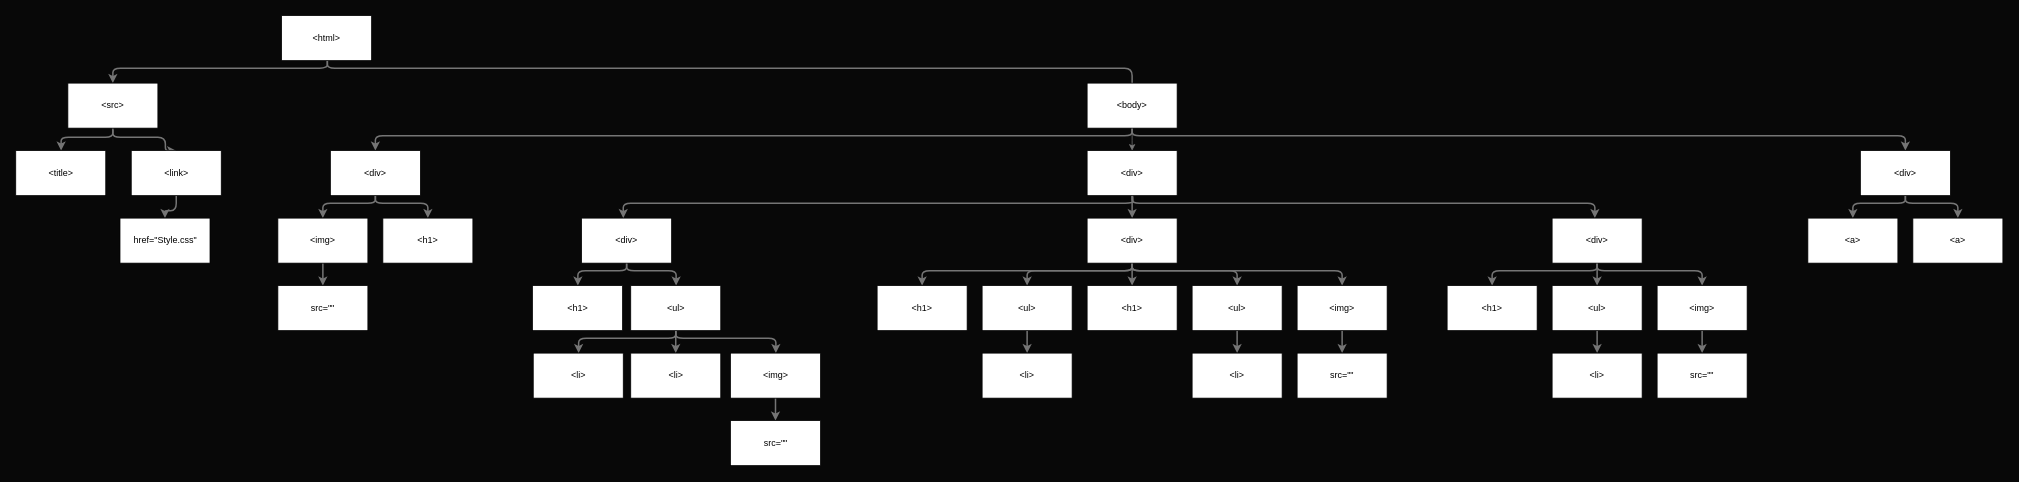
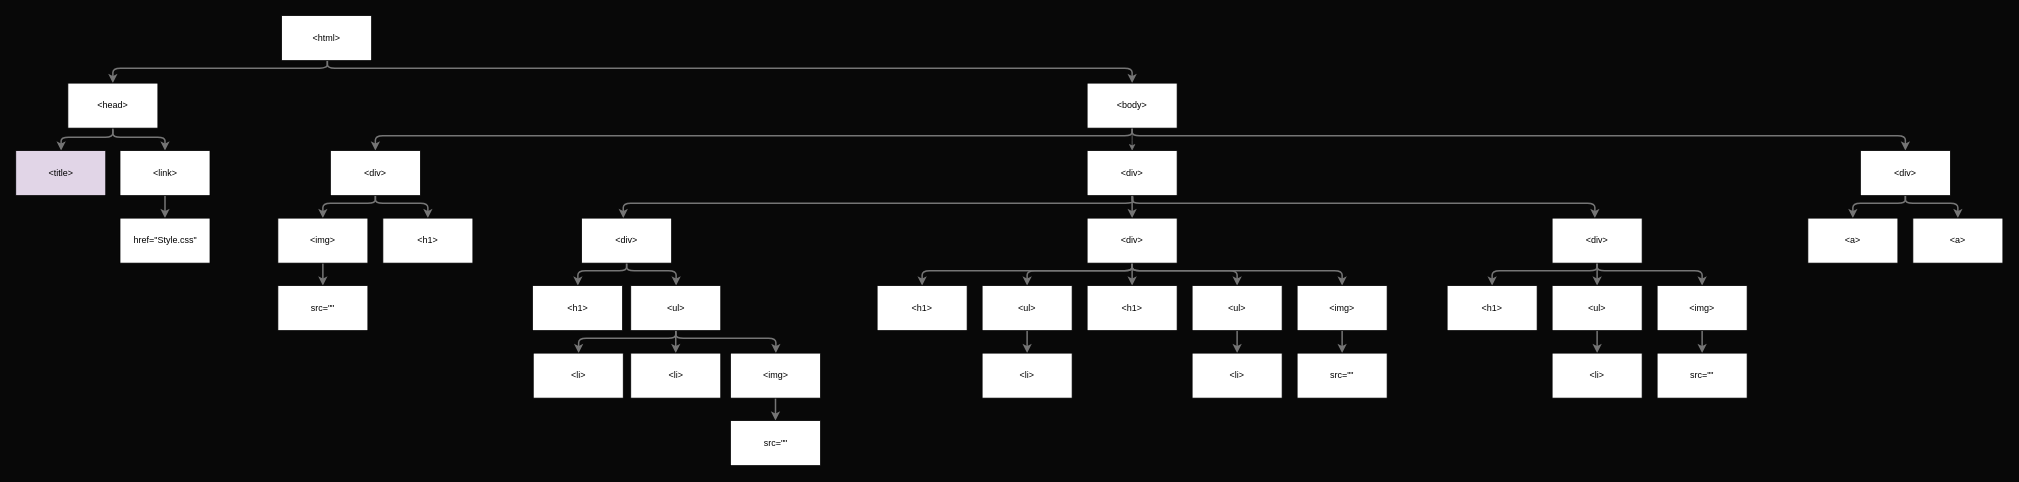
  <mxCell id="0" />
  <mxCell id="1" parent="0" />
  <mxCell id="2" style="edgeStyle=orthogonalEdgeStyle;orthogonalLoop=1;jettySize=auto;html=1;entryX=0.5;entryY=0;entryDx=0;entryDy=0;exitX=0.508;exitY=1.002;exitDx=0;exitDy=0;exitPerimeter=0;strokeColor=#757575;strokeWidth=2;" edge="1" parent="1" source="4" target="7"><mxGeometry relative="1" as="geometry"><mxPoint x="210" y="230" as="targetPoint" /><mxPoint x="445" y="80" as="sourcePoint" /><Array as="points"><mxPoint x="436" y="90" /><mxPoint x="150" y="90" /></Array></mxGeometry></mxCell>
- <mxCell id="3" style="edgeStyle=orthogonalEdgeStyle;orthogonalLoop=1;jettySize=auto;html=1;entryX=0.5;entryY=0;entryDx=0;entryDy=0;exitX=0.508;exitY=1.003;exitDx=0;exitDy=0;exitPerimeter=0;strokeColor=#757575;strokeWidth=2;endArrow=none;" edge="1" parent="1" source="4" target="11"><mxGeometry relative="1" as="geometry"><mxPoint x="680" y="230" as="targetPoint" /><mxPoint x="445" y="80" as="sourcePoint" /><Array as="points"><mxPoint x="436" y="90" /><mxPoint x="1509" y="90" /></Array></mxGeometry></mxCell>
+ <mxCell id="3" style="edgeStyle=orthogonalEdgeStyle;orthogonalLoop=1;jettySize=auto;html=1;entryX=0.5;entryY=0;entryDx=0;entryDy=0;exitX=0.508;exitY=1.003;exitDx=0;exitDy=0;exitPerimeter=0;strokeColor=#757575;strokeWidth=2;" edge="1" parent="1" source="4" target="11"><mxGeometry relative="1" as="geometry"><mxPoint x="680" y="230" as="targetPoint" /><mxPoint x="445" y="80" as="sourcePoint" /><Array as="points"><mxPoint x="436" y="90" /><mxPoint x="1509" y="90" /></Array></mxGeometry></mxCell>
  <mxCell id="4" value="&amp;lt;html&amp;gt;" style="whiteSpace=wrap;html=1;" vertex="1" parent="1"><mxGeometry x="375" y="20" width="120" height="60" as="geometry" /></mxCell>
  <mxCell id="5" style="edgeStyle=orthogonalEdgeStyle;orthogonalLoop=1;jettySize=auto;html=1;strokeColor=#757575;strokeWidth=2;" edge="1" parent="1" source="7"><mxGeometry relative="1" as="geometry"><mxPoint x="81" y="200" as="targetPoint" /><Array as="points"><mxPoint x="150" y="182" /><mxPoint x="81" y="182" /></Array></mxGeometry></mxCell>
  <mxCell id="6" style="edgeStyle=orthogonalEdgeStyle;orthogonalLoop=1;jettySize=auto;html=1;entryX=0.5;entryY=0;entryDx=0;entryDy=0;strokeColor=#757575;strokeWidth=2;" edge="1" parent="1" target="14"><mxGeometry relative="1" as="geometry"><mxPoint x="230" y="292" as="targetPoint" /><mxPoint x="150" y="172" as="sourcePoint" /><Array as="points"><mxPoint x="150" y="182" /><mxPoint x="220" y="182" /><mxPoint x="220" y="200" /></Array></mxGeometry></mxCell>
- <mxCell id="7" value="&amp;lt;src&amp;gt;" style="whiteSpace=wrap;html=1;" vertex="1" parent="1"><mxGeometry x="90" y="110" width="120" height="60" as="geometry" /></mxCell>
+ <mxCell id="7" value="&amp;lt;head&amp;gt;" style="whiteSpace=wrap;html=1;" vertex="1" parent="1"><mxGeometry x="90" y="110" width="120" height="60" as="geometry" /></mxCell>
  <mxCell id="8" value="" style="edgeStyle=orthogonalEdgeStyle;orthogonalLoop=1;jettySize=auto;html=1;entryX=0.5;entryY=0;entryDx=0;entryDy=0;strokeColor=#757575;strokeWidth=2;" edge="1" parent="1" source="11" target="18"><mxGeometry relative="1" as="geometry"><Array as="points"><mxPoint x="1509" y="180" /><mxPoint x="500" y="180" /></Array></mxGeometry></mxCell>
  <mxCell id="9" value="" style="edgeStyle=orthogonalEdgeStyle;orthogonalLoop=1;jettySize=auto;html=1;strokeColor=#787878;" edge="1" parent="1" source="11" target="22"><mxGeometry relative="1" as="geometry"><Array as="points"><mxPoint x="1509" y="180" /><mxPoint x="1509" y="180" /></Array></mxGeometry></mxCell>
  <mxCell id="10" value="" style="edgeStyle=orthogonalEdgeStyle;orthogonalLoop=1;jettySize=auto;html=1;strokeColor=#757575;strokeWidth=2;" edge="1" parent="1" source="11" target="41"><mxGeometry relative="1" as="geometry"><Array as="points"><mxPoint x="1509" y="180" /><mxPoint x="2540" y="180" /></Array></mxGeometry></mxCell>
  <mxCell id="11" value="&amp;lt;body&amp;gt;" style="whiteSpace=wrap;html=1;" vertex="1" parent="1"><mxGeometry x="1449" y="110" width="120" height="60" as="geometry" /></mxCell>
- <mxCell id="12" value="&amp;lt;title&amp;gt;" style="whiteSpace=wrap;html=1;" vertex="1" parent="1"><mxGeometry x="20.5" y="200" width="120" height="60" as="geometry" /></mxCell>
+ <mxCell id="12" value="&amp;lt;title&amp;gt;" style="whiteSpace=wrap;html=1;fillColor=#e1d5e7;" vertex="1" parent="1"><mxGeometry x="20.5" y="200" width="120" height="60" as="geometry" /></mxCell>
  <mxCell id="13" value="" style="edgeStyle=orthogonalEdgeStyle;orthogonalLoop=1;jettySize=auto;html=1;strokeColor=#757575;strokeWidth=2;" edge="1" parent="1" source="14" target="15"><mxGeometry relative="1" as="geometry" /></mxCell>
- <mxCell id="14" value="&amp;lt;link&amp;gt;" style="whiteSpace=wrap;html=1;" vertex="1" parent="1"><mxGeometry x="174.5" y="200" width="120" height="60" as="geometry" /></mxCell>
+ <mxCell id="14" value="&amp;lt;link&amp;gt;" style="whiteSpace=wrap;html=1;" vertex="1" parent="1"><mxGeometry x="159.5" y="200" width="120" height="60" as="geometry" /></mxCell>
  <mxCell id="15" value="href=&quot;Style.css&quot;" style="whiteSpace=wrap;html=1;" vertex="1" parent="1"><mxGeometry x="159.5" y="290" width="120" height="60" as="geometry" /></mxCell>
  <mxCell id="16" value="" style="edgeStyle=orthogonalEdgeStyle;orthogonalLoop=1;jettySize=auto;html=1;strokeColor=#757575;strokeWidth=2;" edge="1" parent="1" source="18" target="24"><mxGeometry relative="1" as="geometry"><Array as="points"><mxPoint x="500" y="270" /><mxPoint x="430" y="270" /></Array></mxGeometry></mxCell>
  <mxCell id="17" value="" style="edgeStyle=orthogonalEdgeStyle;orthogonalLoop=1;jettySize=auto;html=1;strokeColor=#757575;strokeWidth=2;" edge="1" parent="1" source="18" target="25"><mxGeometry relative="1" as="geometry"><Array as="points"><mxPoint x="500" y="270" /><mxPoint x="570" y="270" /></Array></mxGeometry></mxCell>
  <mxCell id="18" value="&amp;lt;div&amp;gt;" style="whiteSpace=wrap;html=1;" vertex="1" parent="1"><mxGeometry x="440" y="200" width="120" height="60" as="geometry" /></mxCell>
  <mxCell id="19" value="" style="edgeStyle=orthogonalEdgeStyle;orthogonalLoop=1;jettySize=auto;html=1;strokeColor=#757575;strokeWidth=2;exitX=0.5;exitY=1;exitDx=0;exitDy=0;" edge="1" parent="1" source="22"><mxGeometry relative="1" as="geometry"><mxPoint x="930.5" y="260.03" as="sourcePoint" /><mxPoint x="830.5" y="290.03" as="targetPoint" /><Array as="points"><mxPoint x="1510" y="260" /><mxPoint x="1510" y="270" /><mxPoint x="831" y="270" /></Array></mxGeometry></mxCell>
  <mxCell id="20" value="" style="edgeStyle=orthogonalEdgeStyle;orthogonalLoop=1;jettySize=auto;html=1;strokeColor=#757575;strokeWidth=2;exitX=0.5;exitY=1;exitDx=0;exitDy=0;" edge="1" parent="1" source="22" target="34"><mxGeometry relative="1" as="geometry"><mxPoint x="932" y="270" as="sourcePoint" /><Array as="points"><mxPoint x="1509" y="270" /><mxPoint x="1509" y="270" /></Array></mxGeometry></mxCell>
  <mxCell id="21" value="" style="edgeStyle=orthogonalEdgeStyle;orthogonalLoop=1;jettySize=auto;html=1;exitX=0.5;exitY=1;exitDx=0;exitDy=0;strokeColor=#757575;strokeWidth=2;" edge="1" parent="1" source="22"><mxGeometry relative="1" as="geometry"><mxPoint x="939" y="260" as="sourcePoint" /><mxPoint x="2126" y="290" as="targetPoint" /><Array as="points"><mxPoint x="1509" y="270" /><mxPoint x="2126" y="270" /></Array></mxGeometry></mxCell>
  <mxCell id="22" value="&amp;lt;div&amp;gt;" style="whiteSpace=wrap;html=1;" vertex="1" parent="1"><mxGeometry x="1449" y="200" width="120" height="60" as="geometry" /></mxCell>
  <mxCell id="23" value="" style="edgeStyle=orthogonalEdgeStyle;orthogonalLoop=1;jettySize=auto;html=1;strokeColor=#757575;strokeWidth=2;" edge="1" parent="1" source="24" target="51"><mxGeometry relative="1" as="geometry" /></mxCell>
  <mxCell id="24" value="&amp;lt;img&amp;gt;" style="whiteSpace=wrap;html=1;" vertex="1" parent="1"><mxGeometry x="370" y="290" width="120" height="60" as="geometry" /></mxCell>
  <mxCell id="25" value="&amp;lt;h1&amp;gt;" style="whiteSpace=wrap;html=1;" vertex="1" parent="1"><mxGeometry x="510" y="290" width="120" height="60" as="geometry" /></mxCell>
  <mxCell id="26" value="" style="edgeStyle=orthogonalEdgeStyle;orthogonalLoop=1;jettySize=auto;html=1;strokeColor=#757575;strokeWidth=2;" edge="1" parent="1" source="28" target="42"><mxGeometry relative="1" as="geometry"><Array as="points"><mxPoint x="835" y="360" /><mxPoint x="770" y="360" /></Array></mxGeometry></mxCell>
  <mxCell id="27" value="" style="edgeStyle=orthogonalEdgeStyle;orthogonalLoop=1;jettySize=auto;html=1;strokeColor=#757575;strokeWidth=2;" edge="1" parent="1" source="28" target="46"><mxGeometry relative="1" as="geometry"><Array as="points"><mxPoint x="835" y="360" /><mxPoint x="901" y="360" /></Array></mxGeometry></mxCell>
  <mxCell id="28" value="&amp;lt;div&amp;gt;" style="whiteSpace=wrap;html=1;" vertex="1" parent="1"><mxGeometry x="775" y="290" width="120" height="60" as="geometry" /></mxCell>
  <mxCell id="29" value="" style="edgeStyle=orthogonalEdgeStyle;orthogonalLoop=1;jettySize=auto;html=1;strokeColor=#757575;strokeWidth=2;" edge="1" parent="1" source="34" target="54"><mxGeometry relative="1" as="geometry"><Array as="points"><mxPoint x="1509" y="360" /><mxPoint x="1229" y="360" /></Array></mxGeometry></mxCell>
  <mxCell id="30" value="" style="edgeStyle=orthogonalEdgeStyle;orthogonalLoop=1;jettySize=auto;html=1;strokeColor=#757575;strokeWidth=2;" edge="1" parent="1" source="34" target="56"><mxGeometry relative="1" as="geometry"><Array as="points"><mxPoint x="1509" y="360" /><mxPoint x="1369" y="360" /></Array></mxGeometry></mxCell>
  <mxCell id="31" value="" style="edgeStyle=orthogonalEdgeStyle;orthogonalLoop=1;jettySize=auto;html=1;strokeColor=#757575;strokeWidth=2;" edge="1" parent="1" source="34" target="58"><mxGeometry relative="1" as="geometry"><Array as="points"><mxPoint x="1509" y="360" /><mxPoint x="1509" y="360" /></Array></mxGeometry></mxCell>
  <mxCell id="32" value="" style="edgeStyle=orthogonalEdgeStyle;orthogonalLoop=1;jettySize=auto;html=1;strokeColor=#757575;strokeWidth=2;" edge="1" parent="1" source="34" target="60"><mxGeometry relative="1" as="geometry"><Array as="points"><mxPoint x="1509" y="360" /><mxPoint x="1649" y="360" /></Array></mxGeometry></mxCell>
  <mxCell id="33" value="" style="edgeStyle=orthogonalEdgeStyle;orthogonalLoop=1;jettySize=auto;html=1;strokeColor=#757575;strokeWidth=2;" edge="1" parent="1" source="34" target="63"><mxGeometry relative="1" as="geometry"><Array as="points"><mxPoint x="1509" y="360" /><mxPoint x="1789" y="360" /></Array></mxGeometry></mxCell>
  <mxCell id="34" value="&amp;lt;div&amp;gt;" style="whiteSpace=wrap;html=1;" vertex="1" parent="1"><mxGeometry x="1449" y="290" width="120" height="60" as="geometry" /></mxCell>
  <mxCell id="35" value="" style="edgeStyle=orthogonalEdgeStyle;orthogonalLoop=1;jettySize=auto;html=1;strokeColor=#757575;strokeWidth=2;" edge="1" parent="1" source="38" target="65"><mxGeometry relative="1" as="geometry"><Array as="points"><mxPoint x="2129" y="360" /><mxPoint x="1989" y="360" /></Array></mxGeometry></mxCell>
  <mxCell id="36" value="" style="edgeStyle=orthogonalEdgeStyle;orthogonalLoop=1;jettySize=auto;html=1;strokeColor=#757575;strokeWidth=2;" edge="1" parent="1" source="38" target="67"><mxGeometry relative="1" as="geometry" /></mxCell>
  <mxCell id="37" value="" style="edgeStyle=orthogonalEdgeStyle;orthogonalLoop=1;jettySize=auto;html=1;strokeColor=#757575;strokeWidth=2;" edge="1" parent="1" source="38" target="70"><mxGeometry relative="1" as="geometry"><Array as="points"><mxPoint x="2129" y="360" /><mxPoint x="2269" y="360" /></Array></mxGeometry></mxCell>
  <mxCell id="38" value="&amp;lt;div&amp;gt;" style="whiteSpace=wrap;html=1;" vertex="1" parent="1"><mxGeometry x="2069" y="290" width="120" height="60" as="geometry" /></mxCell>
  <mxCell id="39" value="" style="edgeStyle=orthogonalEdgeStyle;orthogonalLoop=1;jettySize=auto;html=1;strokeColor=#757575;strokeWidth=2;" edge="1" parent="1" source="41" target="72"><mxGeometry relative="1" as="geometry"><Array as="points"><mxPoint x="2540" y="270" /><mxPoint x="2470" y="270" /></Array></mxGeometry></mxCell>
  <mxCell id="40" value="" style="edgeStyle=orthogonalEdgeStyle;orthogonalLoop=1;jettySize=auto;html=1;strokeColor=#757575;strokeWidth=2;" edge="1" parent="1" source="41" target="73"><mxGeometry relative="1" as="geometry"><Array as="points"><mxPoint x="2540" y="270" /><mxPoint x="2610" y="270" /></Array></mxGeometry></mxCell>
  <mxCell id="41" value="&amp;lt;div&amp;gt;" style="whiteSpace=wrap;html=1;" vertex="1" parent="1"><mxGeometry x="2480" y="200" width="120" height="60" as="geometry" /></mxCell>
  <mxCell id="42" value="&amp;lt;h1&amp;gt;" style="whiteSpace=wrap;html=1;" vertex="1" parent="1"><mxGeometry x="709.5" y="380" width="120" height="60" as="geometry" /></mxCell>
  <mxCell id="43" value="" style="edgeStyle=orthogonalEdgeStyle;orthogonalLoop=1;jettySize=auto;html=1;strokeColor=#757575;strokeWidth=2;" edge="1" parent="1" source="46" target="47"><mxGeometry relative="1" as="geometry"><Array as="points"><mxPoint x="901" y="450" /><mxPoint x="771" y="450" /></Array></mxGeometry></mxCell>
  <mxCell id="44" value="" style="edgeStyle=orthogonalEdgeStyle;orthogonalLoop=1;jettySize=auto;html=1;strokeColor=#757575;strokeWidth=2;" edge="1" parent="1" source="46" target="48"><mxGeometry relative="1" as="geometry"><Array as="points"><mxPoint x="901" y="450" /><mxPoint x="901" y="450" /></Array></mxGeometry></mxCell>
  <mxCell id="45" value="" style="edgeStyle=orthogonalEdgeStyle;orthogonalLoop=1;jettySize=auto;html=1;strokeColor=#757575;strokeWidth=2;" edge="1" parent="1" source="46" target="50"><mxGeometry relative="1" as="geometry"><Array as="points"><mxPoint x="901" y="450" /><mxPoint x="1034" y="450" /></Array></mxGeometry></mxCell>
  <mxCell id="46" value="&amp;lt;ul&amp;gt;" style="whiteSpace=wrap;html=1;" vertex="1" parent="1"><mxGeometry x="840.5" y="380" width="120" height="60" as="geometry" /></mxCell>
  <mxCell id="47" value="&amp;lt;li&amp;gt;" style="whiteSpace=wrap;html=1;" vertex="1" parent="1"><mxGeometry x="710.5" y="470" width="120" height="60" as="geometry" /></mxCell>
  <mxCell id="48" value="&amp;lt;li&amp;gt;" style="whiteSpace=wrap;html=1;" vertex="1" parent="1"><mxGeometry x="840.5" y="470" width="120" height="60" as="geometry" /></mxCell>
  <mxCell id="49" value="" style="edgeStyle=orthogonalEdgeStyle;orthogonalLoop=1;jettySize=auto;html=1;strokeColor=#757575;strokeWidth=2;" edge="1" parent="1" source="50" target="53"><mxGeometry relative="1" as="geometry" /></mxCell>
  <mxCell id="50" value="&amp;lt;img&amp;gt;" style="whiteSpace=wrap;html=1;" vertex="1" parent="1"><mxGeometry x="973.5" y="470" width="120" height="60" as="geometry" /></mxCell>
  <mxCell id="51" value="src=&quot;&quot;" style="whiteSpace=wrap;html=1;" vertex="1" parent="1"><mxGeometry x="370" y="380" width="120" height="60" as="geometry" /></mxCell>
  <mxCell id="52" style="edgeStyle=orthogonalEdgeStyle;orthogonalLoop=1;jettySize=auto;html=1;entryX=0.5;entryY=0;entryDx=0;entryDy=0;" edge="1" parent="1" source="12" target="12"><mxGeometry relative="1" as="geometry"><Array as="points"><mxPoint x="129.5" y="230" /><mxPoint x="129.5" y="200" /></Array></mxGeometry></mxCell>
  <mxCell id="53" value="src=&quot;&quot;" style="whiteSpace=wrap;html=1;" vertex="1" parent="1"><mxGeometry x="973.5" y="560" width="120" height="60" as="geometry" /></mxCell>
  <mxCell id="54" value="&amp;lt;h1&amp;gt;" style="whiteSpace=wrap;html=1;" vertex="1" parent="1"><mxGeometry x="1169" y="380" width="120" height="60" as="geometry" /></mxCell>
  <mxCell id="55" value="" style="edgeStyle=orthogonalEdgeStyle;orthogonalLoop=1;jettySize=auto;html=1;strokeColor=#757575;strokeWidth=2;" edge="1" parent="1" source="56" target="57"><mxGeometry relative="1" as="geometry" /></mxCell>
  <mxCell id="56" value="&amp;lt;ul&amp;gt;" style="whiteSpace=wrap;html=1;" vertex="1" parent="1"><mxGeometry x="1309" y="380" width="120" height="60" as="geometry" /></mxCell>
  <mxCell id="57" value="&amp;lt;li&amp;gt;" style="whiteSpace=wrap;html=1;" vertex="1" parent="1"><mxGeometry x="1309" y="470" width="120" height="60" as="geometry" /></mxCell>
  <mxCell id="58" value="&amp;lt;h1&amp;gt;" style="whiteSpace=wrap;html=1;" vertex="1" parent="1"><mxGeometry x="1449" y="380" width="120" height="60" as="geometry" /></mxCell>
  <mxCell id="59" value="" style="edgeStyle=orthogonalEdgeStyle;orthogonalLoop=1;jettySize=auto;html=1;strokeColor=#757575;strokeWidth=2;" edge="1" parent="1" source="60" target="61"><mxGeometry relative="1" as="geometry" /></mxCell>
  <mxCell id="60" value="&amp;lt;ul&amp;gt;" style="whiteSpace=wrap;html=1;" vertex="1" parent="1"><mxGeometry x="1589" y="380" width="120" height="60" as="geometry" /></mxCell>
  <mxCell id="61" value="&amp;lt;li&amp;gt;" style="whiteSpace=wrap;html=1;" vertex="1" parent="1"><mxGeometry x="1589" y="470" width="120" height="60" as="geometry" /></mxCell>
  <mxCell id="62" value="" style="edgeStyle=orthogonalEdgeStyle;orthogonalLoop=1;jettySize=auto;html=1;strokeColor=#757575;strokeWidth=2;" edge="1" parent="1" source="63" target="64"><mxGeometry relative="1" as="geometry" /></mxCell>
  <mxCell id="63" value="&amp;lt;img&amp;gt;" style="whiteSpace=wrap;html=1;" vertex="1" parent="1"><mxGeometry x="1729" y="380" width="120" height="60" as="geometry" /></mxCell>
  <mxCell id="64" value="src=&quot;&quot;" style="whiteSpace=wrap;html=1;" vertex="1" parent="1"><mxGeometry x="1729" y="470" width="120" height="60" as="geometry" /></mxCell>
  <mxCell id="65" value="&amp;lt;h1&amp;gt;" style="whiteSpace=wrap;html=1;" vertex="1" parent="1"><mxGeometry x="1929" y="380" width="120" height="60" as="geometry" /></mxCell>
  <mxCell id="66" value="" style="edgeStyle=orthogonalEdgeStyle;orthogonalLoop=1;jettySize=auto;html=1;strokeColor=#757575;strokeWidth=2;" edge="1" parent="1" source="67" target="68"><mxGeometry relative="1" as="geometry" /></mxCell>
  <mxCell id="67" value="&amp;lt;ul&amp;gt;" style="whiteSpace=wrap;html=1;" vertex="1" parent="1"><mxGeometry x="2069" y="380" width="120" height="60" as="geometry" /></mxCell>
  <mxCell id="68" value="&amp;lt;li&amp;gt;" style="whiteSpace=wrap;html=1;" vertex="1" parent="1"><mxGeometry x="2069" y="470" width="120" height="60" as="geometry" /></mxCell>
  <mxCell id="69" value="" style="edgeStyle=orthogonalEdgeStyle;orthogonalLoop=1;jettySize=auto;html=1;strokeColor=#757575;strokeWidth=2;" edge="1" parent="1" source="70" target="71"><mxGeometry relative="1" as="geometry" /></mxCell>
  <mxCell id="70" value="&amp;lt;img&amp;gt;" style="whiteSpace=wrap;html=1;" vertex="1" parent="1"><mxGeometry x="2209" y="380" width="120" height="60" as="geometry" /></mxCell>
  <mxCell id="71" value="src=&quot;&quot;" style="whiteSpace=wrap;html=1;" vertex="1" parent="1"><mxGeometry x="2209" y="470" width="120" height="60" as="geometry" /></mxCell>
  <mxCell id="72" value="&amp;lt;a&amp;gt;" style="whiteSpace=wrap;html=1;" vertex="1" parent="1"><mxGeometry x="2410" y="290" width="120" height="60" as="geometry" /></mxCell>
  <mxCell id="73" value="&amp;lt;a&amp;gt;" style="whiteSpace=wrap;html=1;" vertex="1" parent="1"><mxGeometry x="2550" y="290" width="120" height="60" as="geometry" /></mxCell>
